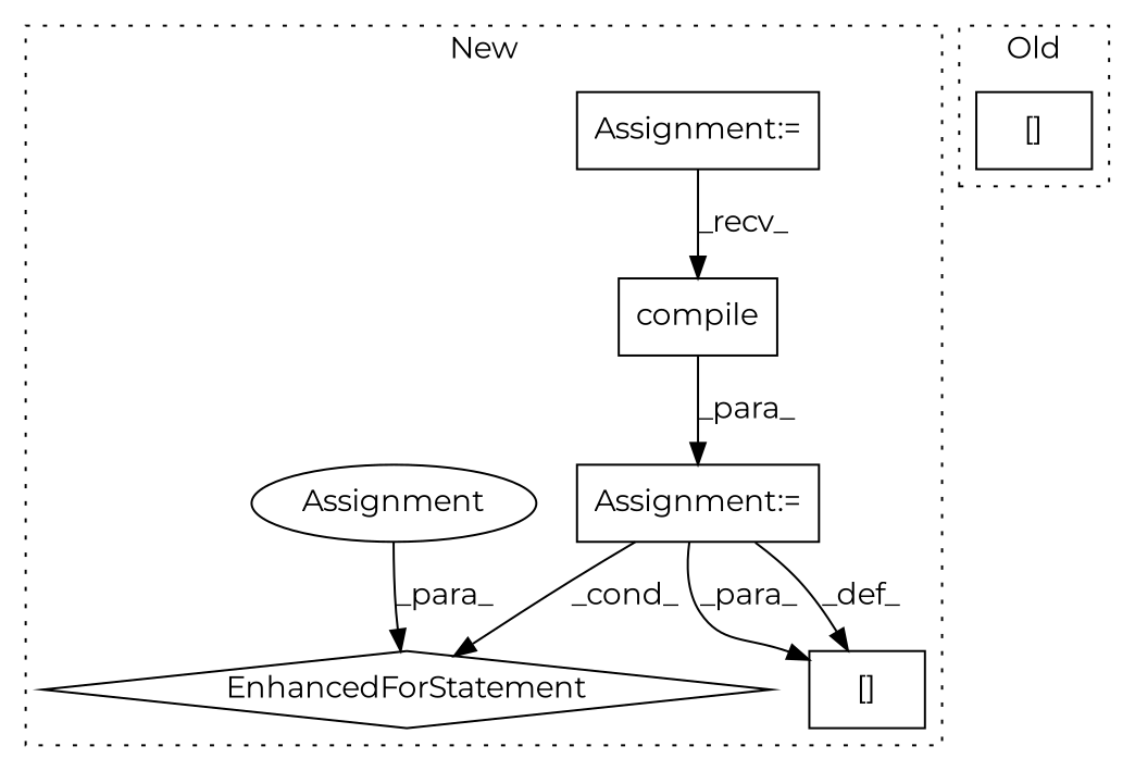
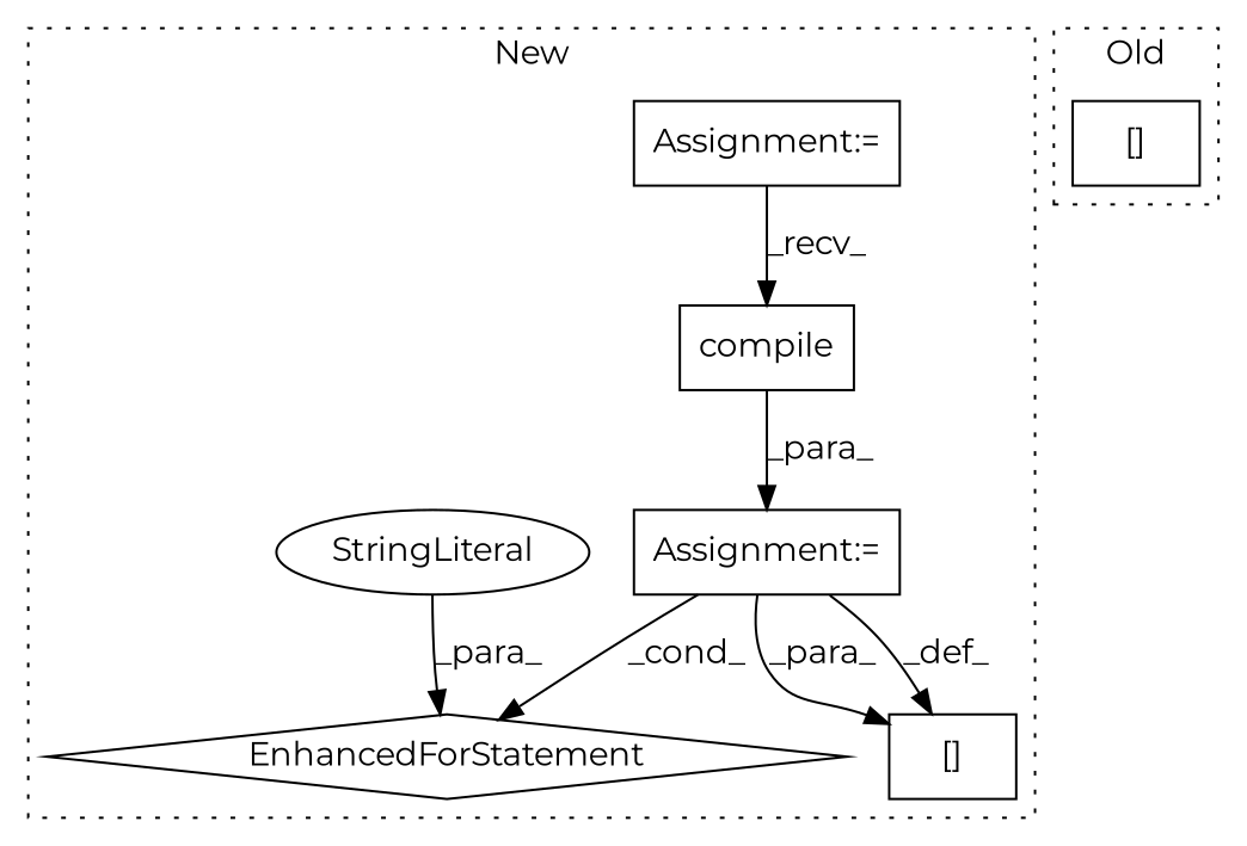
  digraph {
    fontname=Montserrat
    node [a=7 fontname=Montserrat shape=box]
    edge [fontname=Montserrat]
    n1 [a=32 l="8,1" label=compile s="9121,9148"]
    n2 [l=1 label="Assignment:=" s=9117]
    n3 [l=2 label="Assignment:=" s=8868]
-   n4 [a=45 l=19 label=Assignment s=9129 shape=ellipse]
+   n4 [a=45 l=19 label=StringLiteral s=9129 shape=ellipse]
    n5 [a=70 l="53,2" label=EnhancedForStatement s="9218,9291" shape=diamond]
    n6 [a=2 l="3,1" label="[]" s="9395,9409"]
    n7 [a=2 l="5,1" label="[]" s="5815,5821"]
    subgraph cluster_1 {
      label=New
      style=dotted
      n1
      n2
      n3
      n4
      n5
      n6
    }
    subgraph cluster_2 {
      label=Old
      style=dotted
      n7
    }
    n1 -> n2 [label=_para_]
    n2 -> n5 [label=_cond_]
    n2 -> n6 [label=_para_]
    n2 -> n6 [label=_def_]
    n3 -> n1 [label=_recv_]
    n4 -> n5 [label=_para_]
  }
